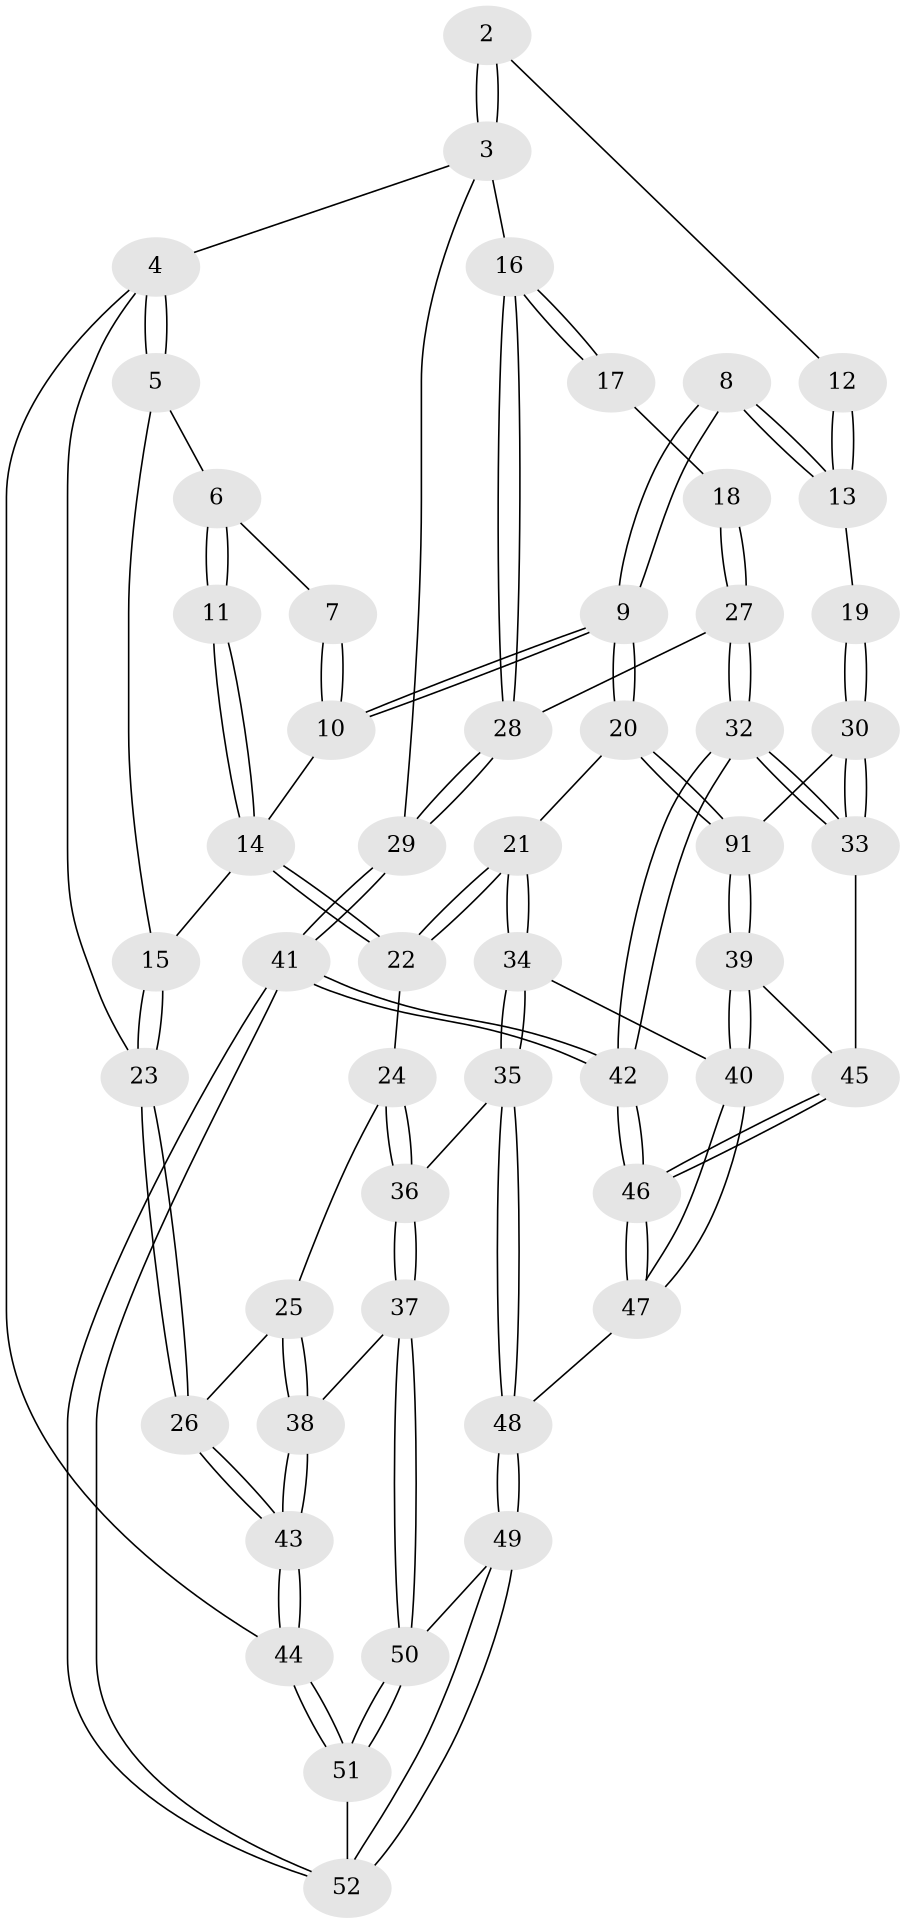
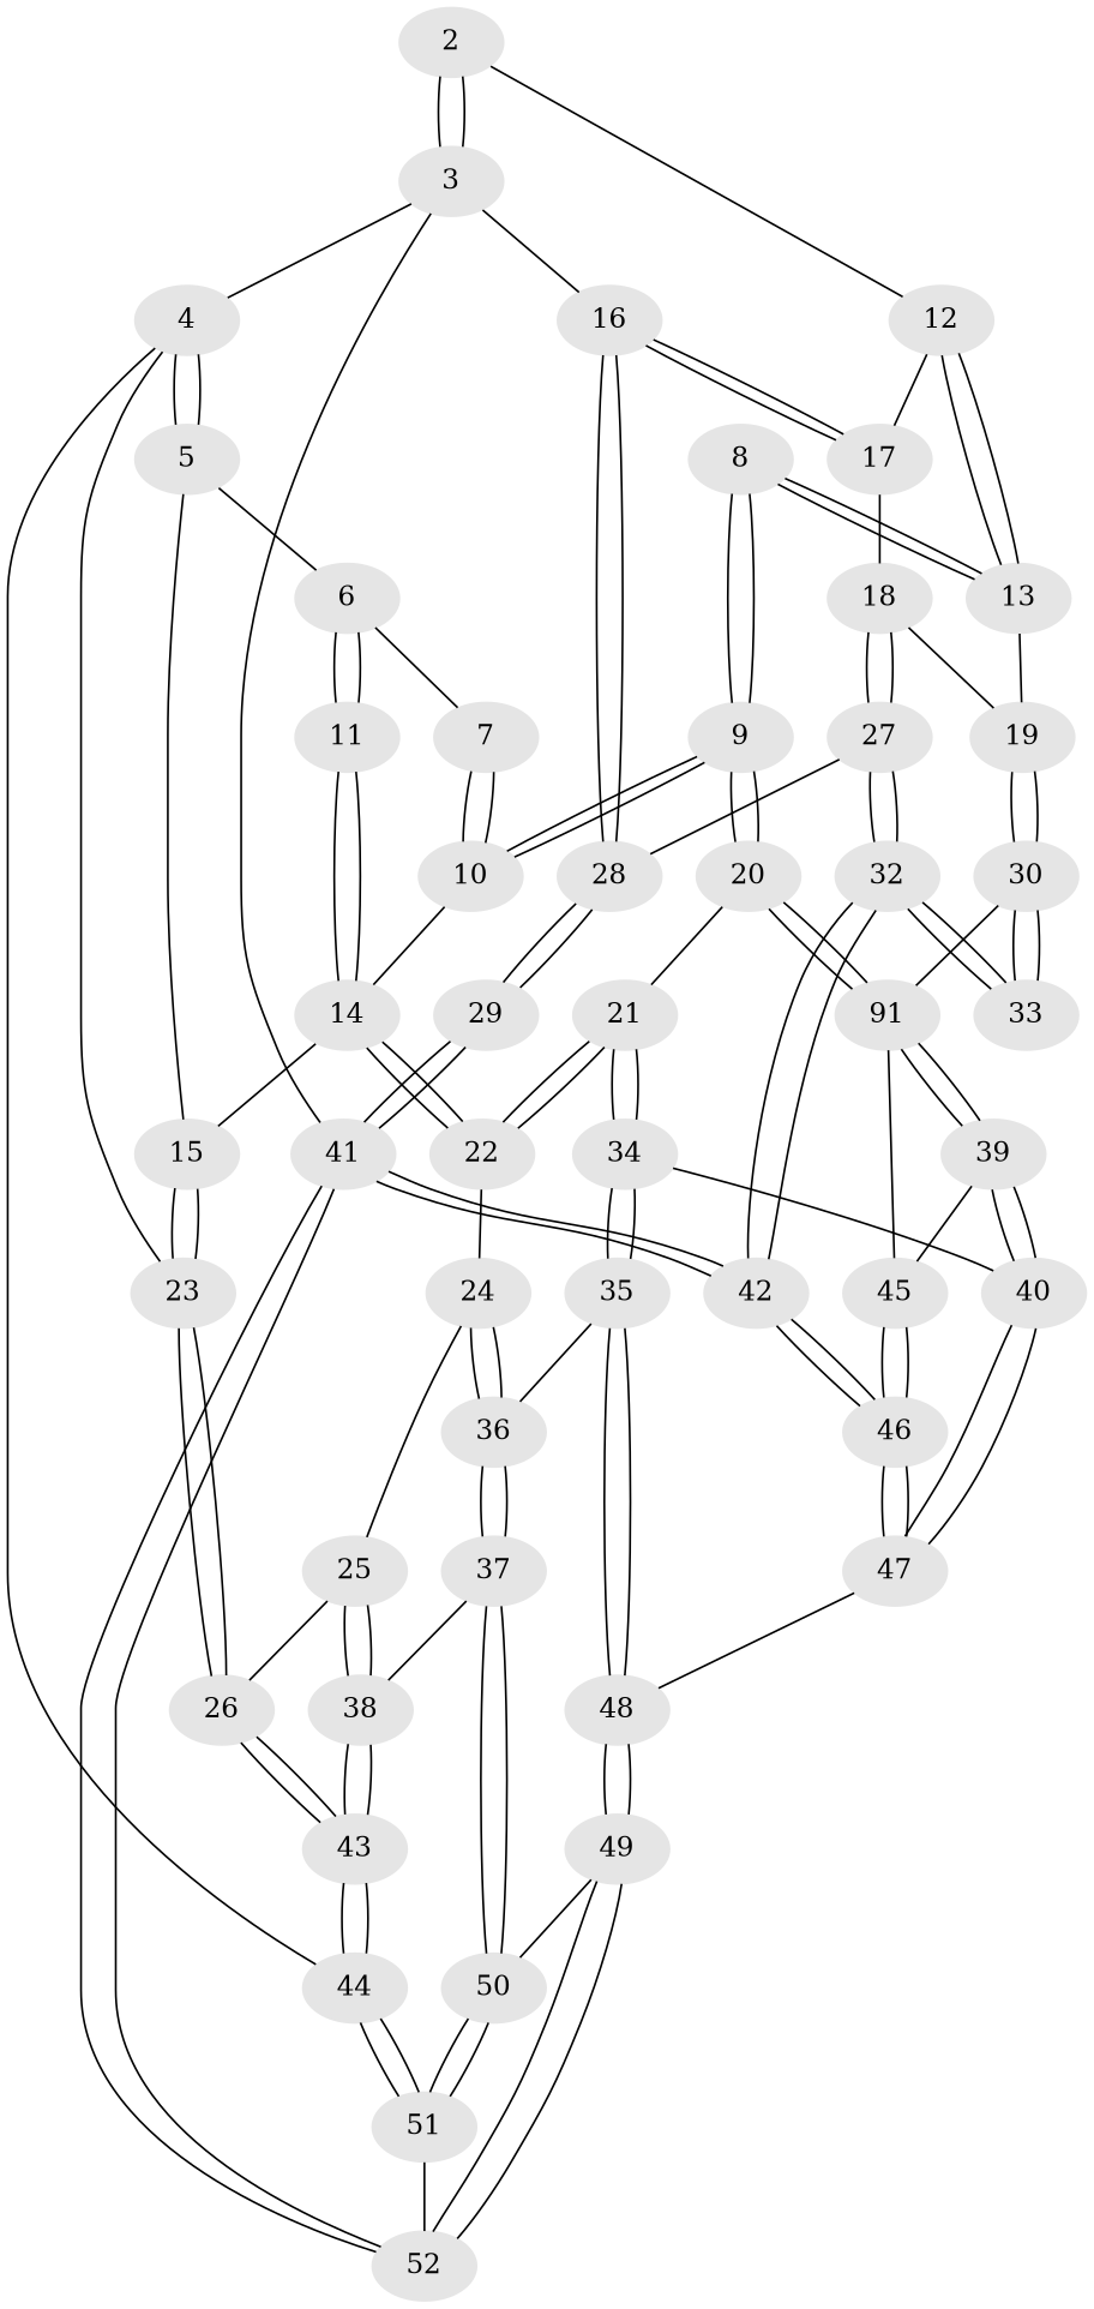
  graph {
    node [color=gray90 style=filled]
    2
    3
    12
    8
    9
    13
    4
    16
    29
    17
    5
    23
    44
    28
    41
    6
    15
    26
    51
    7
    11
    10
    14
    20
    19
    21
    n27 [label=91]
    22
    18
    30
    24
    27
    32
    33
    34
    39
    35
    40
    25
    36
    43
    38
    37
    42
    52
    45
    46
    48
    47
    49
    50
    2 -- 3
    2 -- 3
    2 -- 12
    3 -- 4
    3 -- 16
-   3 -- 29
+   3 -- 41
    12 -- 13
    12 -- 13
+   12 -- 17
    8 -- 9
    8 -- 9
    8 -- 13
    8 -- 13
    9 -- 10
    9 -- 10
    9 -- 20
    9 -- 20
    13 -- 19
    4 -- 5
    4 -- 5
    4 -- 23
    4 -- 44
    16 -- 17
    16 -- 17
    16 -- 28
    16 -- 28
    29 -- 41
    29 -- 41
    17 -- 18
    5 -- 6
    5 -- 15
    23 -- 26
    23 -- 26
    44 -- 51
    44 -- 51
    28 -- 29
    28 -- 29
    41 -- 42
    41 -- 42
    41 -- 52
    41 -- 52
    6 -- 7
    6 -- 11
    6 -- 11
    15 -- 23
    15 -- 23
    26 -- 43
    26 -- 43
    51 -- 52
    7 -- 10
    7 -- 10
    11 -- 14
    11 -- 14
    10 -- 14
    14 -- 15
    14 -- 22
    14 -- 22
    20 -- 21
    20 -- n27
    20 -- n27
    19 -- 30
    19 -- 30
    21 -- 22
    21 -- 22
    21 -- 34
    21 -- 34
    n27 -- 39
    n27 -- 39
    22 -- 24
+   18 -- 19
    18 -- 27
    18 -- 27
    30 -- n27
    30 -- 33
    30 -- 33
    24 -- 25
    24 -- 36
    24 -- 36
    27 -- 28
    27 -- 32
    27 -- 32
    32 -- 33
    32 -- 33
    32 -- 42
    32 -- 42
-   33 -- 45
+   n27 -- 45
    34 -- 35
    34 -- 35
    34 -- 40
    39 -- 40
    39 -- 40
    39 -- 45
    35 -- 36
    35 -- 48
    35 -- 48
    40 -- 47
    40 -- 47
    25 -- 26
    25 -- 38
    25 -- 38
    36 -- 37
    36 -- 37
    43 -- 44
    43 -- 44
    38 -- 43
    38 -- 43
    37 -- 38
    37 -- 50
    37 -- 50
    42 -- 46
    42 -- 46
    45 -- 46
    45 -- 46
    46 -- 47
    46 -- 47
    48 -- 49
    48 -- 49
    47 -- 48
    49 -- 52
    49 -- 52
    49 -- 50
    50 -- 51
    50 -- 51
  }
